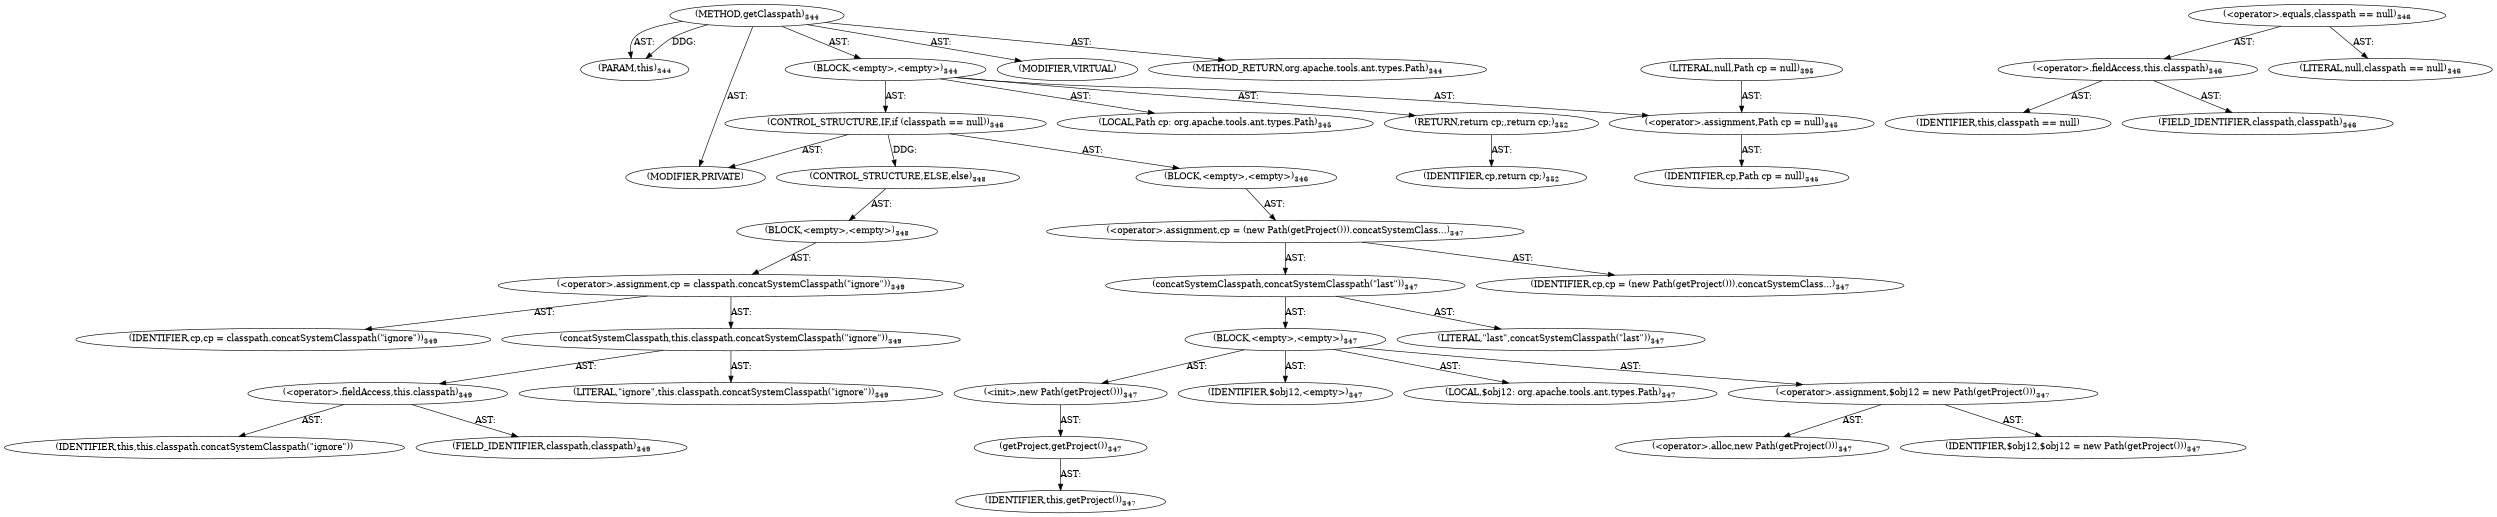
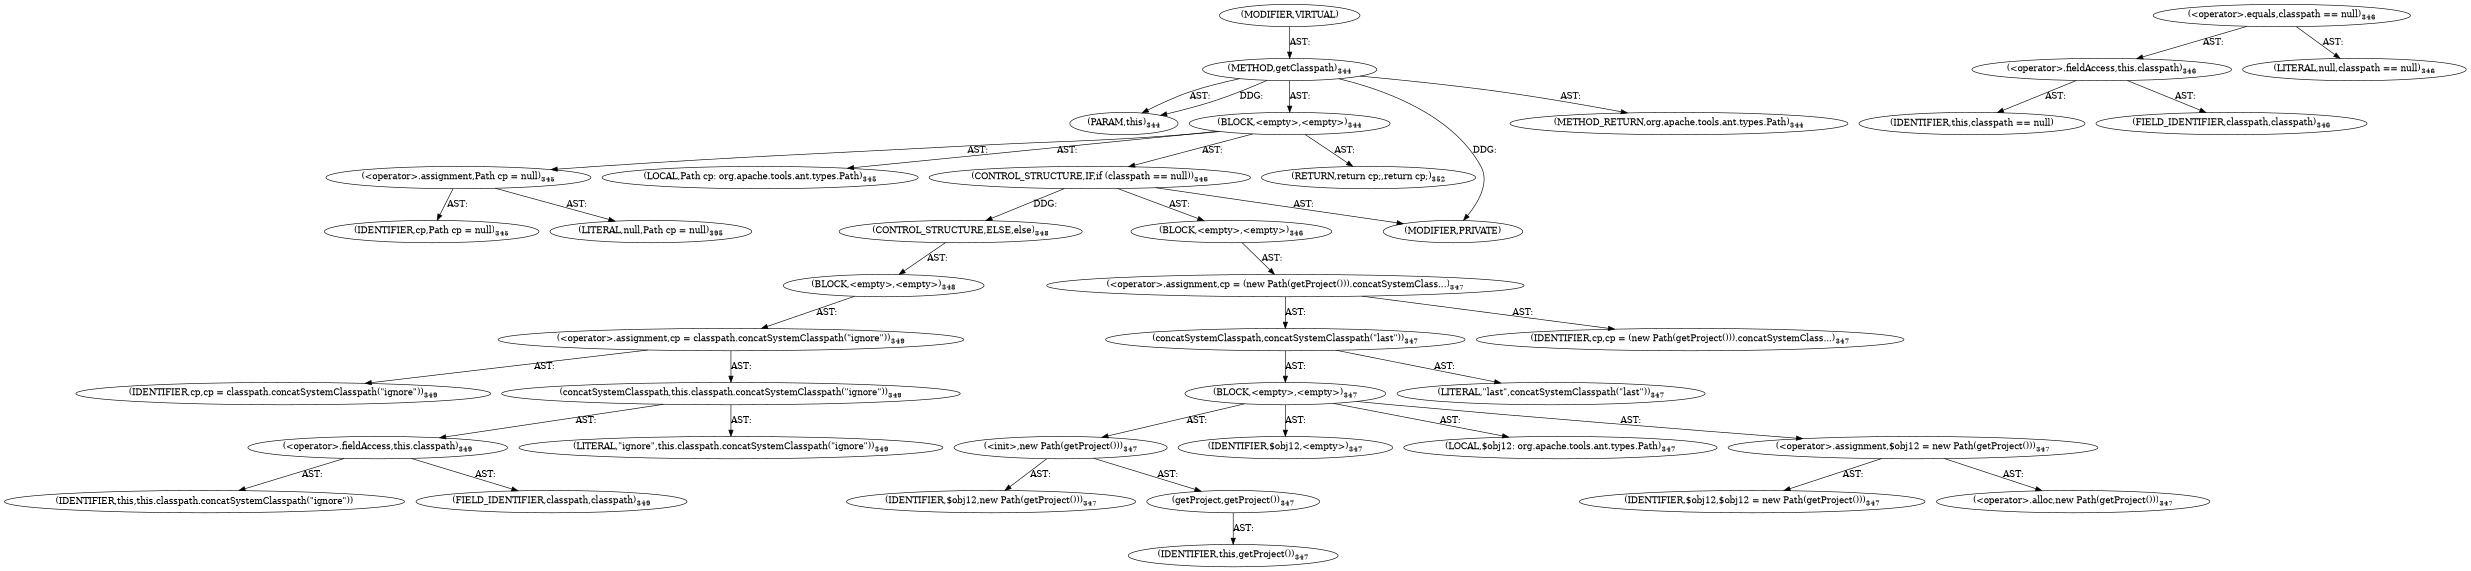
  digraph {
    n1 [label=<(METHOD,getClasspath)<SUB>344</SUB>>]
    n2 [label=<(PARAM,this)<SUB>344</SUB>>]
    n3 [label=<(BLOCK,&lt;empty&gt;,&lt;empty&gt;)<SUB>344</SUB>>]
    n4 [label=<(MODIFIER,PRIVATE)>]
    n5 [label=<(MODIFIER,VIRTUAL)>]
    n6 [label=<(METHOD_RETURN,org.apache.tools.ant.types.Path)<SUB>344</SUB>>]
    n7 [label=<(LOCAL,Path cp: org.apache.tools.ant.types.Path)<SUB>345</SUB>>]
    n8 [label=<(&lt;operator&gt;.assignment,Path cp = null)<SUB>345</SUB>>]
    n9 [label=<(CONTROL_STRUCTURE,IF,if (classpath == null))<SUB>346</SUB>>]
    n10 [label=<(RETURN,return cp;,return cp;)<SUB>352</SUB>>]
    n11 [label=<(IDENTIFIER,cp,Path cp = null)<SUB>345</SUB>>]
    n12 [label=<(LITERAL,null,Path cp = null)<SUB>395</SUB>>]
    n13 [label=<(BLOCK,&lt;empty&gt;,&lt;empty&gt;)<SUB>346</SUB>>]
    n14 [label=<(CONTROL_STRUCTURE,ELSE,else)<SUB>348</SUB>>]
-   n15 [label=<(IDENTIFIER,cp,return cp;)<SUB>352</SUB>>]
    n16 [label=<(&lt;operator&gt;.equals,classpath == null)<SUB>346</SUB>>]
    n17 [label=<(&lt;operator&gt;.fieldAccess,this.classpath)<SUB>346</SUB>>]
    n18 [label=<(LITERAL,null,classpath == null)<SUB>346</SUB>>]
    n19 [label=<(&lt;operator&gt;.assignment,cp = (new Path(getProject())).concatSystemClass...)<SUB>347</SUB>>]
    n20 [label=<(BLOCK,&lt;empty&gt;,&lt;empty&gt;)<SUB>348</SUB>>]
    n21 [label=<(IDENTIFIER,this,classpath == null)>]
    n22 [label=<(FIELD_IDENTIFIER,classpath,classpath)<SUB>346</SUB>>]
    n23 [label=<(IDENTIFIER,cp,cp = (new Path(getProject())).concatSystemClass...)<SUB>347</SUB>>]
    n24 [label=<(concatSystemClasspath,concatSystemClasspath(&quot;last&quot;))<SUB>347</SUB>>]
    n25 [label=<(BLOCK,&lt;empty&gt;,&lt;empty&gt;)<SUB>347</SUB>>]
    n26 [label=<(LITERAL,&quot;last&quot;,concatSystemClasspath(&quot;last&quot;))<SUB>347</SUB>>]
    n27 [label=<(LOCAL,$obj12: org.apache.tools.ant.types.Path)<SUB>347</SUB>>]
    n28 [label=<(&lt;operator&gt;.assignment,$obj12 = new Path(getProject()))<SUB>347</SUB>>]
    n29 [label=<(&lt;init&gt;,new Path(getProject()))<SUB>347</SUB>>]
    n30 [label=<(IDENTIFIER,$obj12,&lt;empty&gt;)<SUB>347</SUB>>]
    n31 [label=<(IDENTIFIER,$obj12,$obj12 = new Path(getProject()))<SUB>347</SUB>>]
    n32 [label=<(&lt;operator&gt;.alloc,new Path(getProject()))<SUB>347</SUB>>]
+   n33 [label=<(IDENTIFIER,$obj12,new Path(getProject()))<SUB>347</SUB>>]
    n34 [label=<(getProject,getProject())<SUB>347</SUB>>]
    n35 [label=<(IDENTIFIER,this,getProject())<SUB>347</SUB>>]
    n36 [label=<(&lt;operator&gt;.assignment,cp = classpath.concatSystemClasspath(&quot;ignore&quot;))<SUB>349</SUB>>]
    n37 [label=<(IDENTIFIER,cp,cp = classpath.concatSystemClasspath(&quot;ignore&quot;))<SUB>349</SUB>>]
    n38 [label=<(concatSystemClasspath,this.classpath.concatSystemClasspath(&quot;ignore&quot;))<SUB>349</SUB>>]
    n39 [label=<(&lt;operator&gt;.fieldAccess,this.classpath)<SUB>349</SUB>>]
    n40 [label=<(LITERAL,&quot;ignore&quot;,this.classpath.concatSystemClasspath(&quot;ignore&quot;))<SUB>349</SUB>>]
    n41 [label=<(IDENTIFIER,this,this.classpath.concatSystemClasspath(&quot;ignore&quot;))>]
    n42 [label=<(FIELD_IDENTIFIER,classpath,classpath)<SUB>349</SUB>>]
    n1 -> n2 [label="AST: "]
    n1 -> n2 [label="DDG: "]
    n1 -> n3 [label="AST: "]
-   n1 -> n4 [label="AST: "]
-   n1 -> n5 [label="AST: "]
+   n1 -> n4 [label="DDG: "]
+   n5 -> n1 [label="AST: "]
    n1 -> n6 [label="AST: "]
    n3 -> n7 [label="AST: "]
    n3 -> n8 [label="AST: "]
    n3 -> n9 [label="AST: "]
    n3 -> n10 [label="AST: "]
    n8 -> n11 [label="AST: "]
-   n12 -> n8 [label="AST: "]
+   n8 -> n12 [label="AST: "]
    n9 -> n4 [label="AST: "]
    n9 -> n13 [label="AST: "]
    n9 -> n14 [label="DDG: "]
-   n10 -> n15 [label="AST: "]
    n13 -> n19 [label="AST: "]
    n14 -> n20 [label="AST: "]
    n16 -> n17 [label="AST: "]
    n16 -> n18 [label="AST: "]
    n17 -> n21 [label="AST: "]
    n17 -> n22 [label="AST: "]
    n19 -> n23 [label="AST: "]
    n19 -> n24 [label="AST: "]
    n20 -> n36 [label="AST: "]
    n24 -> n25 [label="AST: "]
    n24 -> n26 [label="AST: "]
    n25 -> n27 [label="AST: "]
    n25 -> n28 [label="AST: "]
    n25 -> n29 [label="AST: "]
    n25 -> n30 [label="AST: "]
    n28 -> n31 [label="AST: "]
    n28 -> n32 [label="AST: "]
+   n29 -> n33 [label="AST: "]
    n29 -> n34 [label="AST: "]
    n34 -> n35 [label="AST: "]
    n36 -> n37 [label="AST: "]
    n36 -> n38 [label="AST: "]
    n38 -> n39 [label="AST: "]
    n38 -> n40 [label="AST: "]
    n39 -> n41 [label="AST: "]
    n39 -> n42 [label="AST: "]
  }
